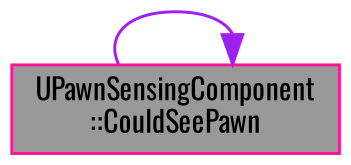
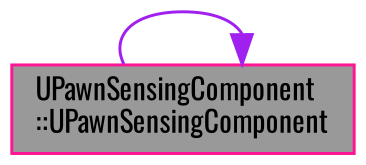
  digraph {
    rankdir=LR
    fontname=Oswald
-   n1 [color=deeppink fillcolor=grey60 fontcolor=black fontname=Oswald fontsize=10 height=0.2 label="UPawnSensingComponent\l::CouldSeePawn" shape=box style=filled width=0.4]
+   n1 [color=deeppink fillcolor=grey60 fontcolor=black fontname=Oswald fontsize=10 height=0.2 label="UPawnSensingComponent\l::UPawnSensingComponent" shape=box style=filled width=0.4]
    n1 -> n1 [color=purple fontname=Oswald fontsize=10 labelfontname=Helvetica labelfontsize=10 style=solid]
  }
